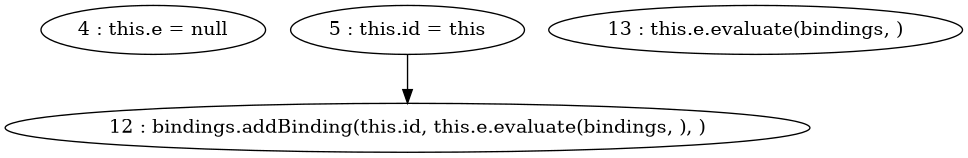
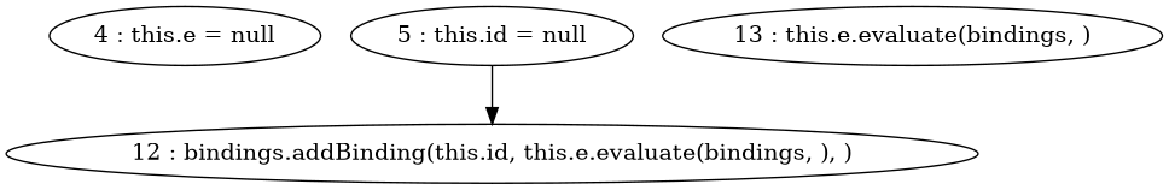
  digraph {
    "4 : this.e = null"
-   "5 : this.id = null" [label="5 : this.id = this"]
+   "5 : this.id = null"
    "12 : bindings.addBinding(this.id, this.e.evaluate(bindings, ), )"
    "13 : this.e.evaluate(bindings, )"
    "5 : this.id = null" -> "12 : bindings.addBinding(this.id, this.e.evaluate(bindings, ), )"
  }
